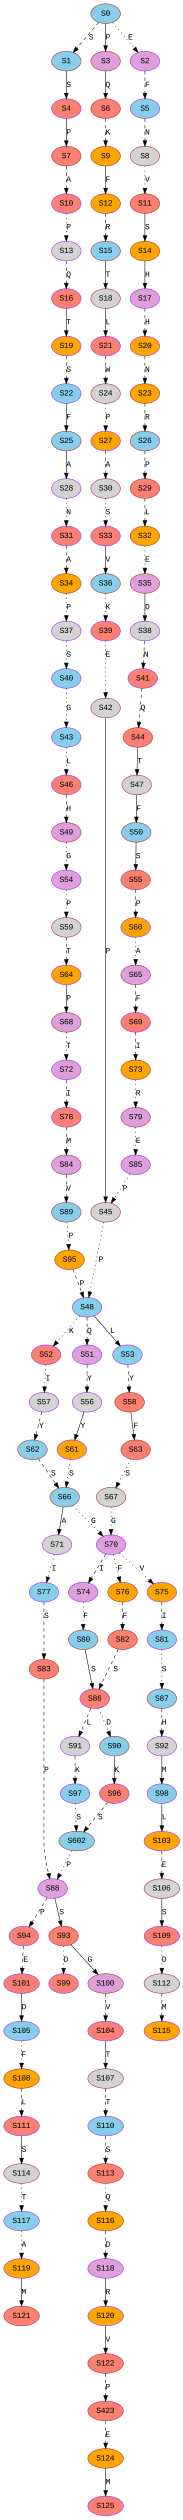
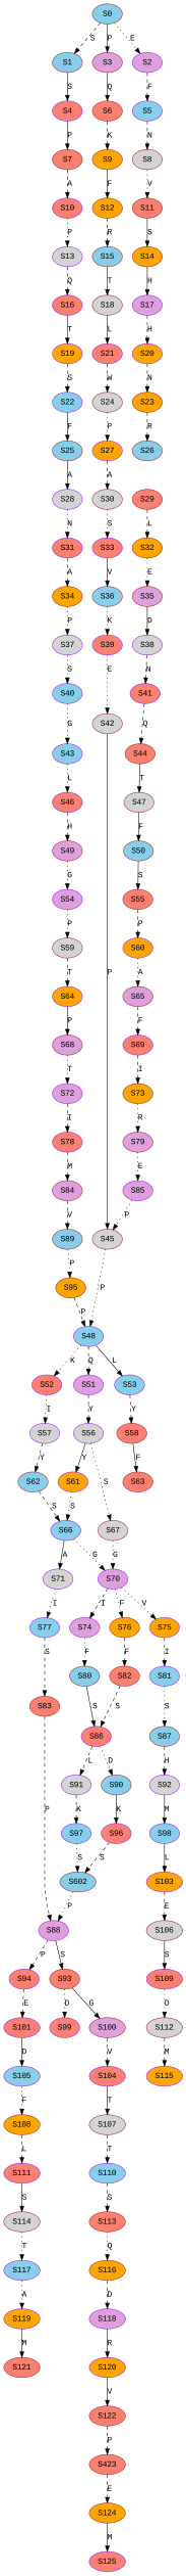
  strict digraph {
    fontname="Liberation Mono"
    node [color=purple fillcolor=salmon fontname="Liberation Mono" style=filled]
    edge [fontname="Liberation Mono" style=dashed]
    S0 [color=brown fillcolor=skyblue]
    S1 [color=brown fillcolor=skyblue]
    S2 [fillcolor=plum]
    S3 [color=brown fillcolor=plum]
    S4
    S5 [fillcolor=skyblue]
    S6 [color=brown]
    S7 [color=brown]
    S8 [color=brown fillcolor=lightgrey]
    S9 [color=brown fillcolor=orange]
    S10
    S11 [color=brown]
    S12 [color=brown fillcolor=orange]
    S13 [fillcolor=lightgrey]
    S14 [color=brown fillcolor=orange]
    S15 [color=brown fillcolor=skyblue]
    S16
    S17 [fillcolor=plum]
    S18 [color=brown fillcolor=lightgrey]
    S19 [fillcolor=orange]
    S20 [fillcolor=orange]
    S21
    S22 [fillcolor=skyblue]
    S23 [color=brown fillcolor=orange]
    S24 [color=brown fillcolor=lightgrey]
    S25 [color=brown fillcolor=skyblue]
    S26 [color=brown fillcolor=skyblue]
    S27 [fillcolor=orange]
    S28 [fillcolor=lightgrey]
    S29 [color=brown]
    S30 [color=brown fillcolor=lightgrey]
    S31
    S32 [color=brown fillcolor=orange]
    S33
    S34 [color=brown fillcolor=orange]
    S35 [color=brown fillcolor=plum]
    S36 [color=brown fillcolor=skyblue]
    S37 [fillcolor=lightgrey]
    S38 [fillcolor=lightgrey]
    S39
    S40 [fillcolor=skyblue]
    S41
    S42 [color=brown fillcolor=lightgrey]
    S43 [fillcolor=skyblue]
    S44 [color=brown]
    S45 [color=brown fillcolor=lightgrey]
    S46
    S47 [color=brown fillcolor=lightgrey]
    S48 [fillcolor=skyblue]
    S49 [color=brown fillcolor=plum]
    S50 [color=brown fillcolor=skyblue]
    S51 [fillcolor=plum]
    S52
    S53 [fillcolor=skyblue]
    S54 [fillcolor=plum]
    S55 [color=brown]
    S56 [fillcolor=lightgrey]
    S57 [fillcolor=lightgrey]
    S58 [color=brown]
    S59 [color=brown fillcolor=lightgrey]
    S60 [fillcolor=orange]
    S61 [fillcolor=orange]
    S62 [color=brown fillcolor=skyblue]
    S63 [color=brown]
    S64 [fillcolor=orange]
    S65 [color=brown fillcolor=plum]
-   S66 [color=brown fillcolor=skyblue]
+   S66 [fillcolor=skyblue]
    S67 [color=brown fillcolor=lightgrey]
    S68 [color=brown fillcolor=plum]
    S69
    S70 [fillcolor=plum]
    S71 [fillcolor=lightgrey]
    S72 [fillcolor=plum]
    S73 [color=brown fillcolor=orange]
    S74 [fillcolor=plum]
    S75 [fillcolor=orange]
    S76 [color=brown fillcolor=orange]
    S77 [fillcolor=skyblue]
    S78
    S79 [color=brown fillcolor=plum]
    S80 [color=brown fillcolor=skyblue]
    S81 [fillcolor=skyblue]
    S82 [color=brown]
    S83 [color=brown]
    S84 [color=brown fillcolor=plum]
    S85 [fillcolor=plum]
    S86
    S87 [color=brown fillcolor=skyblue]
    S88 [fillcolor=plum]
    S89 [color=brown fillcolor=skyblue]
    S90 [color=brown fillcolor=skyblue]
    S91 [fillcolor=lightgrey]
    S92 [fillcolor=lightgrey]
    S93 [color=brown]
    S94
    S95 [color=brown fillcolor=orange]
    S96
    S97 [fillcolor=skyblue]
    S98 [fillcolor=skyblue]
    S99
    S100 [color=brown fillcolor=plum]
    S101
    n103 [color=brown fillcolor=skyblue label=S602]
    S103 [fillcolor=orange]
    S104
    S105 [fillcolor=skyblue]
    S106 [color=brown fillcolor=lightgrey]
    S107 [color=brown fillcolor=lightgrey]
    S108 [color=brown fillcolor=orange]
    S109
    S110 [fillcolor=skyblue]
    S111
    S112 [color=brown fillcolor=lightgrey]
    S113 [color=brown]
    S114 [color=brown fillcolor=lightgrey]
    S115 [fillcolor=orange]
    S116 [color=brown fillcolor=orange]
    S117 [fillcolor=skyblue]
    S118 [fillcolor=plum]
    S119 [fillcolor=orange]
    S120 [fillcolor=orange]
    S121 [color=brown]
    S122 [color=brown]
    n124 [color=brown label=S423]
    S124 [color=brown fillcolor=orange]
    S125
    S0 -> S1 [label=S]
    S0 -> S2 [label=E style=dotted]
    S0 -> S3 [label=P style=solid]
    S1 -> S4 [label=S style=solid]
    S2 -> S5 [label=F]
    S3 -> S6 [label=Q style=solid]
    S4 -> S7 [label=P style=solid]
    S5 -> S8 [label=N]
    S6 -> S9 [label=K]
    S7 -> S10 [label=A]
    S8 -> S11 [label=V style=dotted]
    S9 -> S12 [label=F style=solid]
    S10 -> S13 [label=P style=dotted]
    S11 -> S14 [label=S style=solid]
    S12 -> S15 [label=R]
    S13 -> S16 [label=Q]
    S14 -> S17 [label=H style=solid]
    S15 -> S18 [label=T style=solid]
    S16 -> S19 [label=T style=solid]
    S17 -> S20 [label=H]
    S18 -> S21 [label=L style=solid]
    S19 -> S22 [label=S]
    S20 -> S23 [label=N]
    S21 -> S24 [label=W]
    S22 -> S25 [label=F style=solid]
    S23 -> S26 [label=R]
    S24 -> S27 [label=P style=dotted]
    S25 -> S28 [label=A style=solid]
-   S26 -> S29 [label=P]
    S27 -> S30 [label=A]
    S28 -> S31 [label=N style=dotted]
    S29 -> S32 [label=L]
    S30 -> S33 [label=S style=dotted]
    S31 -> S34 [label=A]
    S32 -> S35 [label=E style=dotted]
    S33 -> S36 [label=V style=solid]
    S34 -> S37 [label=P style=dotted]
    S35 -> S38 [label=D style=solid]
    S36 -> S39 [label=K style=dotted]
    S37 -> S40 [label=S style=dotted]
    S38 -> S41 [label=N]
    S39 -> S42 [label=E style=dotted]
    S40 -> S43 [label=G style=dotted]
    S41 -> S44 [label=Q]
    S42 -> S45 [label=P style=solid]
    S43 -> S46 [label=L style=dotted]
    S44 -> S47 [label=T style=solid]
    S45 -> S48 [label=P style=dotted]
    S46 -> S49 [label=H]
    S47 -> S50 [label=F style=solid]
    S48 -> S51 [label=Q]
    S48 -> S52 [label=K style=dotted]
    S48 -> S53 [label=L style=solid]
    S49 -> S54 [label=G style=dotted]
    S50 -> S55 [label=S style=solid]
    S51 -> S56 [label=Y]
    S52 -> S57 [label=I style=dotted]
    S53 -> S58 [label=Y]
    S54 -> S59 [label=P style=dotted]
    S55 -> S60 [label=P]
    S56 -> S61 [label=Y style=solid]
    S57 -> S62 [label=Y]
    S58 -> S63 [label=F style=solid]
    S59 -> S64 [label=T]
    S60 -> S65 [label=A style=dotted]
    S61 -> S66 [label=S style=dotted]
    S62 -> S66 [label=S]
-   S63 -> S67 [label=S style=dotted]
+   S56 -> S67 [label=S style=dotted]
    S64 -> S68 [label=P style=solid]
    S65 -> S69 [label=F]
    S66 -> S70 [label=G style=dotted]
    S66 -> S71 [label=A style=solid]
    S67 -> S70 [label=G style=dotted]
    S68 -> S72 [label=T style=dotted]
    S69 -> S73 [label=I]
    S70 -> S74 [label=I]
    S70 -> S75 [label=V style=dotted]
    S70 -> S76 [label=F style=dotted]
    S71 -> S77 [label=I style=dotted]
    S72 -> S78 [label=I]
    S73 -> S79 [label=R style=dotted]
    S74 -> S80 [label=F style=dotted]
    S75 -> S81 [label=I]
    S76 -> S82 [label=F]
    S77 -> S83 [label=S]
    S78 -> S84 [label=M]
    S79 -> S85 [label=E style=dotted]
    S80 -> S86 [label=S style=solid]
    S81 -> S87 [label=S style=dotted]
    S82 -> S86 [label=S]
    S83 -> S88 [label=P]
    S84 -> S89 [label=V]
    S85 -> S45 [label=P style=dotted]
    S86 -> S90 [label=D style=dotted]
    S86 -> S91 [label=L]
    S87 -> S92 [label=H]
    S88 -> S93 [label=S style=solid]
    S88 -> S94 [label=P]
    S89 -> S95 [label=P style=dotted]
    S90 -> S96 [label=K style=solid]
    S91 -> S97 [label=K]
    S92 -> S98 [label=M style=solid]
    S93 -> S99 [label=D style=dotted]
    S93 -> S100 [label=G style=solid]
    S94 -> S101 [label=E]
    S95 -> S48 [label=P]
    S96 -> n103 [label=S]
    S97 -> n103 [label=S style=dotted]
    S98 -> S103 [label=L style=solid]
    S100 -> S104 [label=V]
    S101 -> S105 [label=D style=solid]
    n103 -> S88 [label=P style=dotted]
    S103 -> S106 [label=E]
    S104 -> S107 [label=T style=solid]
    S105 -> S108 [label=F style=dotted]
    S106 -> S109 [label=S style=solid]
    S107 -> S110 [label=T]
    S108 -> S111 [label=L]
    S109 -> S112 [label=D style=dotted]
    S110 -> S113 [label=S]
    S111 -> S114 [label=S style=solid]
    S112 -> S115 [label=M]
    S113 -> S116 [label=Q style=dotted]
    S114 -> S117 [label=T style=dotted]
    S116 -> S118 [label=D]
    S117 -> S119 [label=A style=dotted]
    S118 -> S120 [label=R style=solid]
    S119 -> S121 [label=M style=solid]
    S120 -> S122 [label=V style=solid]
    S122 -> n124 [label=P]
    n124 -> S124 [label=E]
    S124 -> S125 [label=M style=solid]
  }
